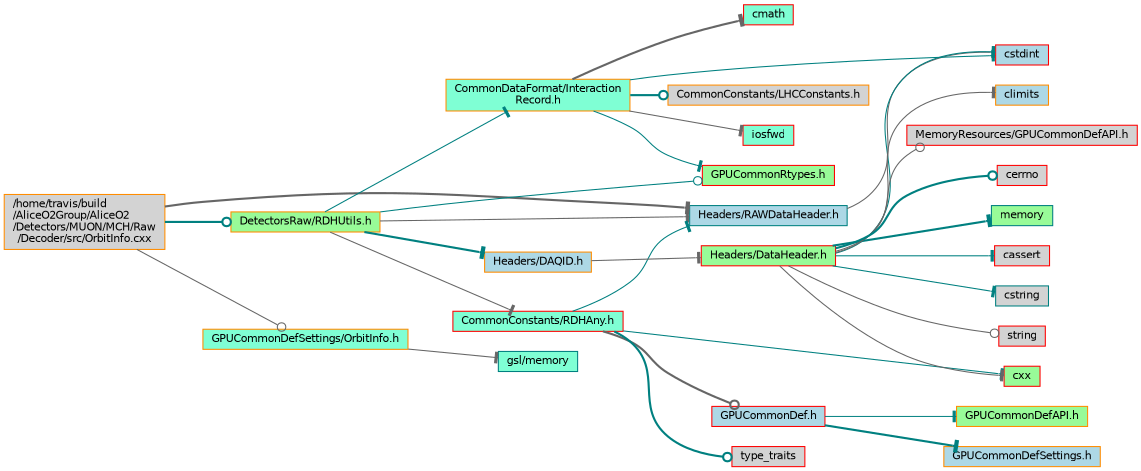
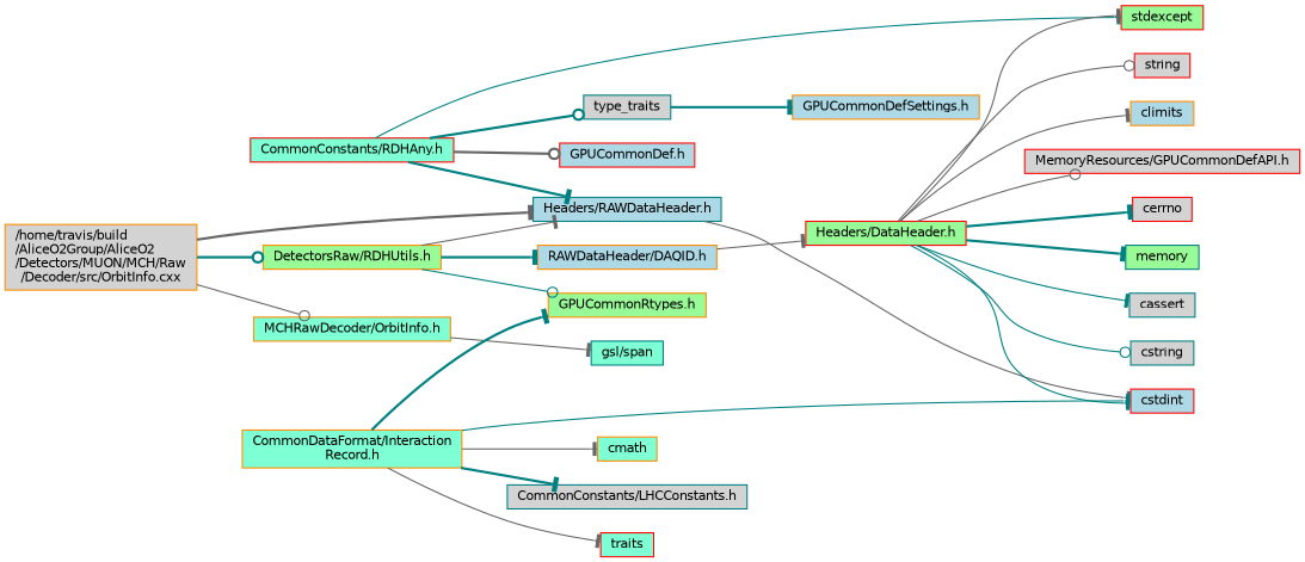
  digraph {
    rankdir=LR
    node [color=red fillcolor=lightgrey fontname=Helvetica fontsize=10 shape=record style=filled]
    edge [arrowhead=tee color=teal fontname=Helvetica fontsize=10 labelfontname=Helvetica labelfontsize=10 style=solid]
    n1 [color=darkorange fontcolor=black height=0.2 label="/home/travis/build\l/AliceO2Group/AliceO2\l/Detectors/MUON/MCH/Raw\l/Decoder/src/OrbitInfo.cxx" width=0.4]
    n2 [color=teal fillcolor=lightblue height=0.2 label="Headers/RAWDataHeader.h" width=0.4]
    n3 [color=darkorange fillcolor=palegreen height=0.2 label="DetectorsRaw/RDHUtils.h" width=0.4]
-   n4 [color=darkorange fillcolor=aquamarine height=0.2 label="GPUCommonDefSettings/OrbitInfo.h" width=0.4]
+   n4 [color=darkorange fillcolor=aquamarine height=0.2 label="MCHRawDecoder/OrbitInfo.h" width=0.4]
    n5 [fillcolor=lightblue height=0.2 label=cstdint width=0.4]
-   n6 [fillcolor=palegreen height=0.2 label="GPUCommonRtypes.h" width=0.4]
+   n6 [color=darkorange fillcolor=palegreen height=0.2 label="GPUCommonRtypes.h" width=0.4]
    n7 [fillcolor=aquamarine height=0.2 label="CommonConstants/RDHAny.h" width=0.4]
    n8 [color=darkorange fillcolor=aquamarine height=0.2 label="CommonDataFormat/Interaction\lRecord.h" width=0.4]
-   n9 [color=darkorange fillcolor=lightblue height=0.2 label="Headers/DAQID.h" width=0.4]
-   n10 [color=teal fillcolor=aquamarine height=0.2 label="gsl/memory" width=0.4]
+   n9 [color=darkorange fillcolor=lightblue height=0.2 label="RAWDataHeader/DAQID.h" width=0.4]
+   n10 [color=teal fillcolor=aquamarine height=0.2 label="gsl/span" width=0.4]
    n11 [fillcolor=lightblue height=0.2 label="GPUCommonDef.h" width=0.4]
    n12 [color=darkorange fillcolor=lightblue height=0.2 label="GPUCommonDefSettings.h" width=0.4]
-   n13 [color=darkorange fillcolor=palegreen height=0.2 label="GPUCommonDefAPI.h" width=0.4]
-   n14 [height=0.2 label=type_traits width=0.4]
-   n15 [fillcolor=palegreen height=0.2 label=cxx width=0.4]
-   n16 [fillcolor=aquamarine height=0.2 label=iosfwd width=0.4]
-   n17 [fillcolor=aquamarine height=0.2 label=cmath width=0.4]
-   n18 [color=darkorange height=0.2 label="CommonConstants/LHCConstants.h" width=0.4]
+   n14 [color=teal height=0.2 label=type_traits width=0.4]
+   n15 [fillcolor=palegreen height=0.2 label=stdexcept width=0.4]
+   n16 [fillcolor=aquamarine height=0.2 label=traits width=0.4]
+   n17 [color=darkorange fillcolor=aquamarine height=0.2 label=cmath width=0.4]
+   n18 [color=teal height=0.2 label="CommonConstants/LHCConstants.h" width=0.4]
    n19 [fillcolor=palegreen height=0.2 label="Headers/DataHeader.h" width=0.4]
    n20 [color=teal fillcolor=palegreen height=0.2 label=memory width=0.4]
-   n21 [height=0.2 label=cassert width=0.4]
+   n21 [color=teal height=0.2 label=cassert width=0.4]
    n22 [color=teal height=0.2 label=cstring width=0.4]
    n23 [height=0.2 label=string width=0.4]
    n24 [color=darkorange fillcolor=lightblue height=0.2 label=climits width=0.4]
    n25 [height=0.2 label="MemoryResources/GPUCommonDefAPI.h" width=0.4]
    n26 [height=0.2 label=cerrno width=0.4]
    n1 -> n2 [color=gray40 style=bold]
    n1 -> n3 [arrowhead=odot style=bold]
    n1 -> n4 [arrowhead=odot color=gray40]
    n2 -> n5 [color=gray40]
    n3 -> n2 [color=gray40]
    n3 -> n6 [arrowhead=odot]
-   n3 -> n7 [color=gray40]
-   n3 -> n8
    n3 -> n9 [style=bold]
    n4 -> n10 [color=gray40]
-   n7 -> n2
+   n7 -> n2 [style=bold]
    n7 -> n11 [arrowhead=odot color=gray40 style=bold]
    n7 -> n14 [arrowhead=odot style=bold]
    n7 -> n15
    n8 -> n5
-   n8 -> n6
+   n8 -> n6 [style=bold]
    n8 -> n16 [color=gray40]
-   n8 -> n17 [color=gray40 style=bold]
-   n8 -> n18 [arrowhead=odot style=bold]
+   n8 -> n17 [color=gray40]
+   n8 -> n18 [style=bold]
    n9 -> n19 [color=gray40]
-   n11 -> n12 [style=bold]
-   n11 -> n13
+   n14 -> n12 [style=bold]
    n19 -> n5
    n19 -> n15 [color=gray40]
    n19 -> n20 [style=bold]
    n19 -> n21
-   n19 -> n22
+   n19 -> n22 [arrowhead=odot]
    n19 -> n23 [arrowhead=odot color=gray40]
    n19 -> n24 [color=gray40]
    n19 -> n25 [arrowhead=odot color=gray40]
-   n19 -> n26 [arrowhead=odot style=bold]
+   n19 -> n26 [style=bold]
  }
